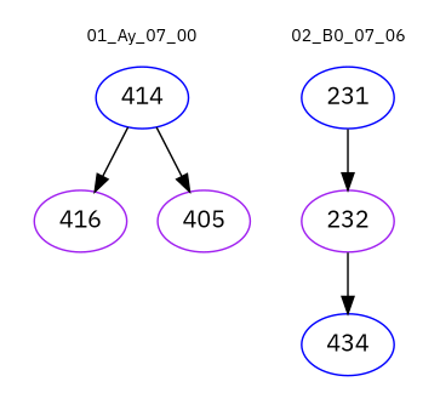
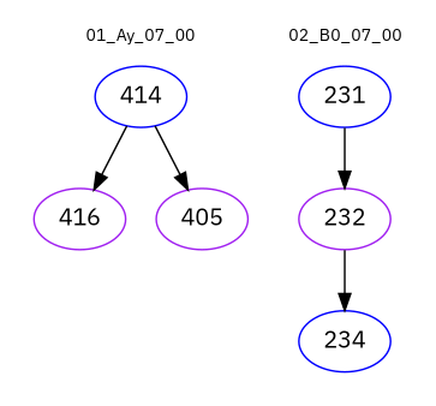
  digraph {
    fontname="IBM Plex Sans"
    node [color=blue fontname="IBM Plex Sans"]
    edge [color=black fontname="IBM Plex Sans"]
    n1 [label=414]
    n2 [color=purple label=416]
    n3 [color=purple label=405]
    n4 [label=231]
-   n5 [label=434]
+   n5 [label=234]
    n6 [color=purple label=232]
    subgraph cluster_1 {
      color=white
      fontsize=10
      label="01_Ay_07_00"
      n1
      n2
      n3
    }
    subgraph cluster_2 {
      color=white
      fontsize=10
-     label="02_B0_07_06"
+     label="02_B0_07_00"
      n4
      n5
      n6
    }
    n1 -> n2
    n1 -> n3
    n4 -> n6
    n6 -> n5
  }
